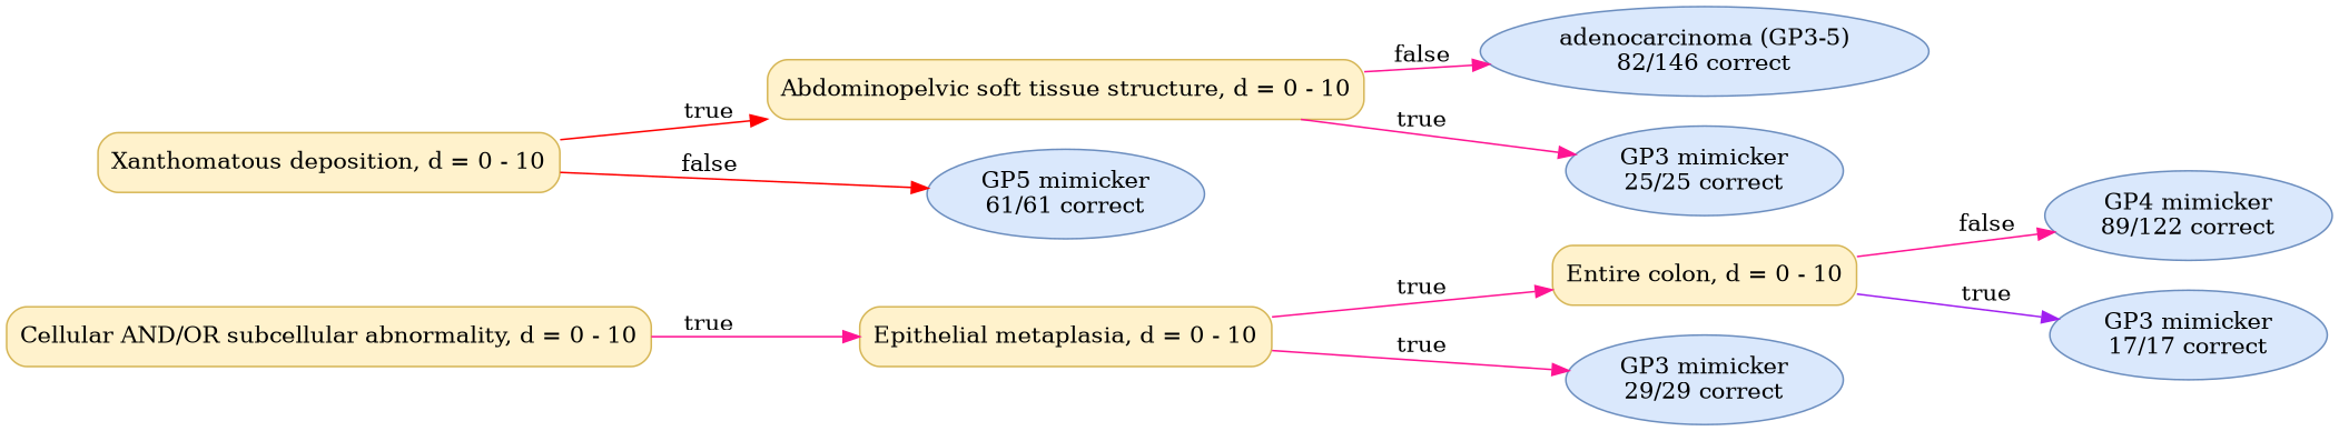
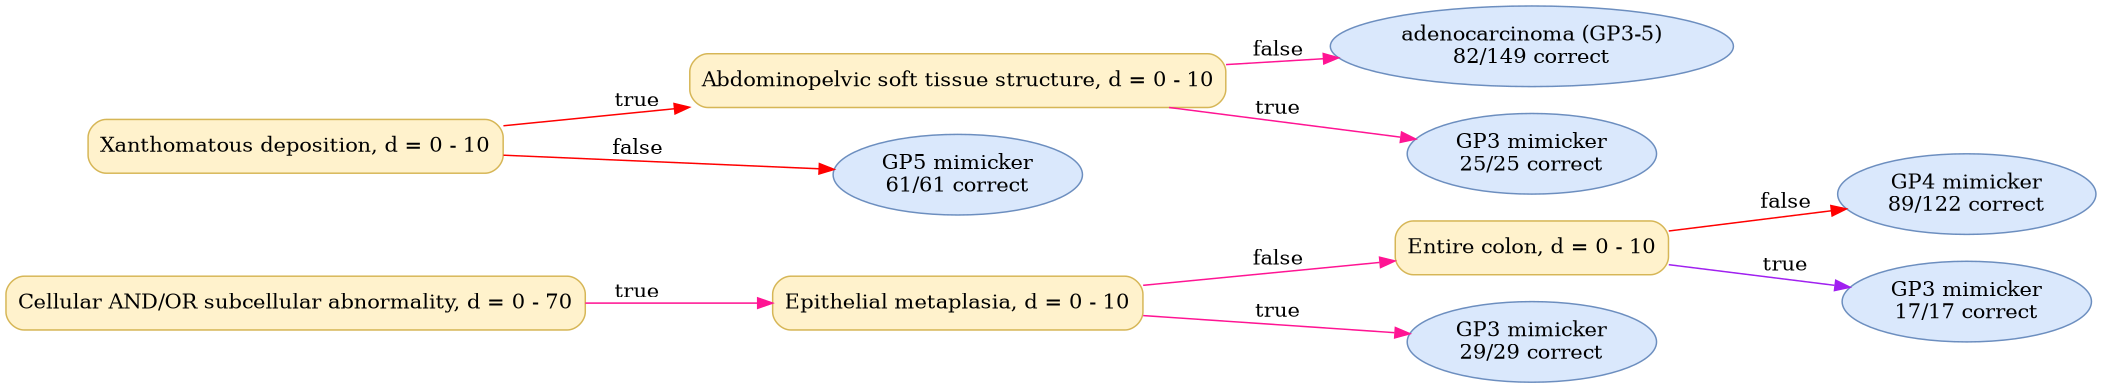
  digraph {
    fontname="Times-Roman"
    rankdir=LR
    node [color="#6C8EBF" fillcolor="#DAE8FC" fontname="Times-Roman" shape=ellipse style="rounded,filled"]
    edge [color=deeppink]
-   n1 [color="#D6B656" fillcolor="#FFF2CC" label="Cellular AND/OR subcellular abnormality, d = 0 - 10" shape=box]
+   n1 [color="#D6B656" fillcolor="#FFF2CC" label="Cellular AND/OR subcellular abnormality, d = 0 - 70" shape=box]
    n2 [color="#D6B656" fillcolor="#FFF2CC" label="Epithelial metaplasia, d = 0 - 10" shape=box]
    n3 [color="#D6B656" fillcolor="#FFF2CC" label="Xanthomatous deposition, d = 0 - 10" shape=box]
    n4 [color="#D6B656" fillcolor="#FFF2CC" label="Abdominopelvic soft tissue structure, d = 0 - 10" shape=box]
    n5 [label=<GP5 mimicker<br/>61/61 correct>]
    n6 [color="#D6B656" fillcolor="#FFF2CC" label="Entire colon, d = 0 - 10" shape=box]
    n7 [label=<GP3 mimicker<br/>29/29 correct>]
-   n8 [label=<adenocarcinoma (GP3-5)<br/>82/146 correct>]
+   n8 [label=<adenocarcinoma (GP3-5)<br/>82/149 correct>]
    n9 [label=<GP3 mimicker<br/>25/25 correct>]
    n10 [label=<GP4 mimicker<br/>89/122 correct>]
    n11 [label=<GP3 mimicker<br/>17/17 correct>]
    n1 -> n2 [label=true]
-   n2 -> n6 [label=true]
+   n2 -> n6 [label=false]
    n2 -> n7 [label=true]
    n3 -> n4 [color=red label=true]
    n3 -> n5 [color=red label=false]
    n4 -> n8 [label=false]
    n4 -> n9 [label=true]
-   n6 -> n10 [label=false]
+   n6 -> n10 [color=red label=false]
    n6 -> n11 [color=purple label=true]
  }
